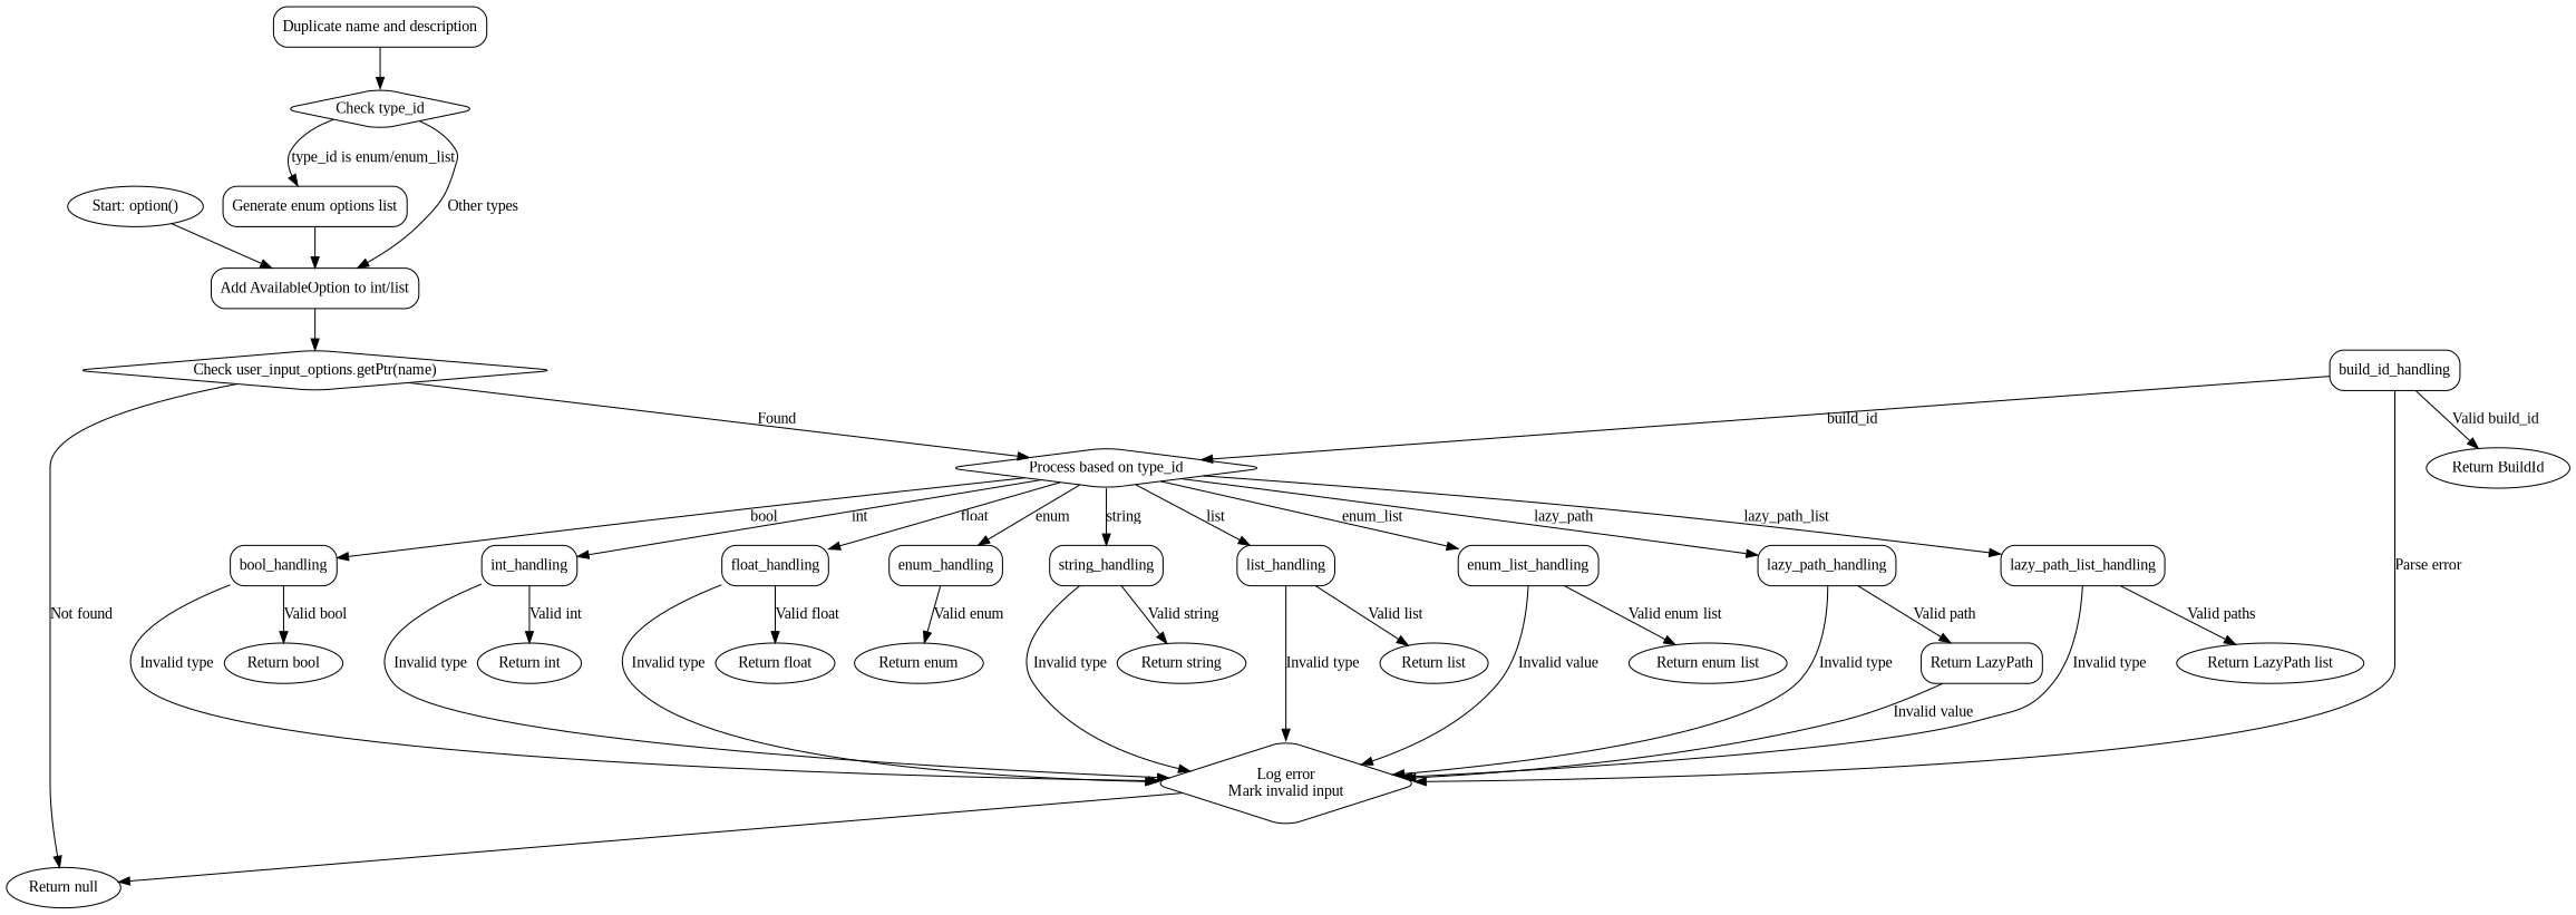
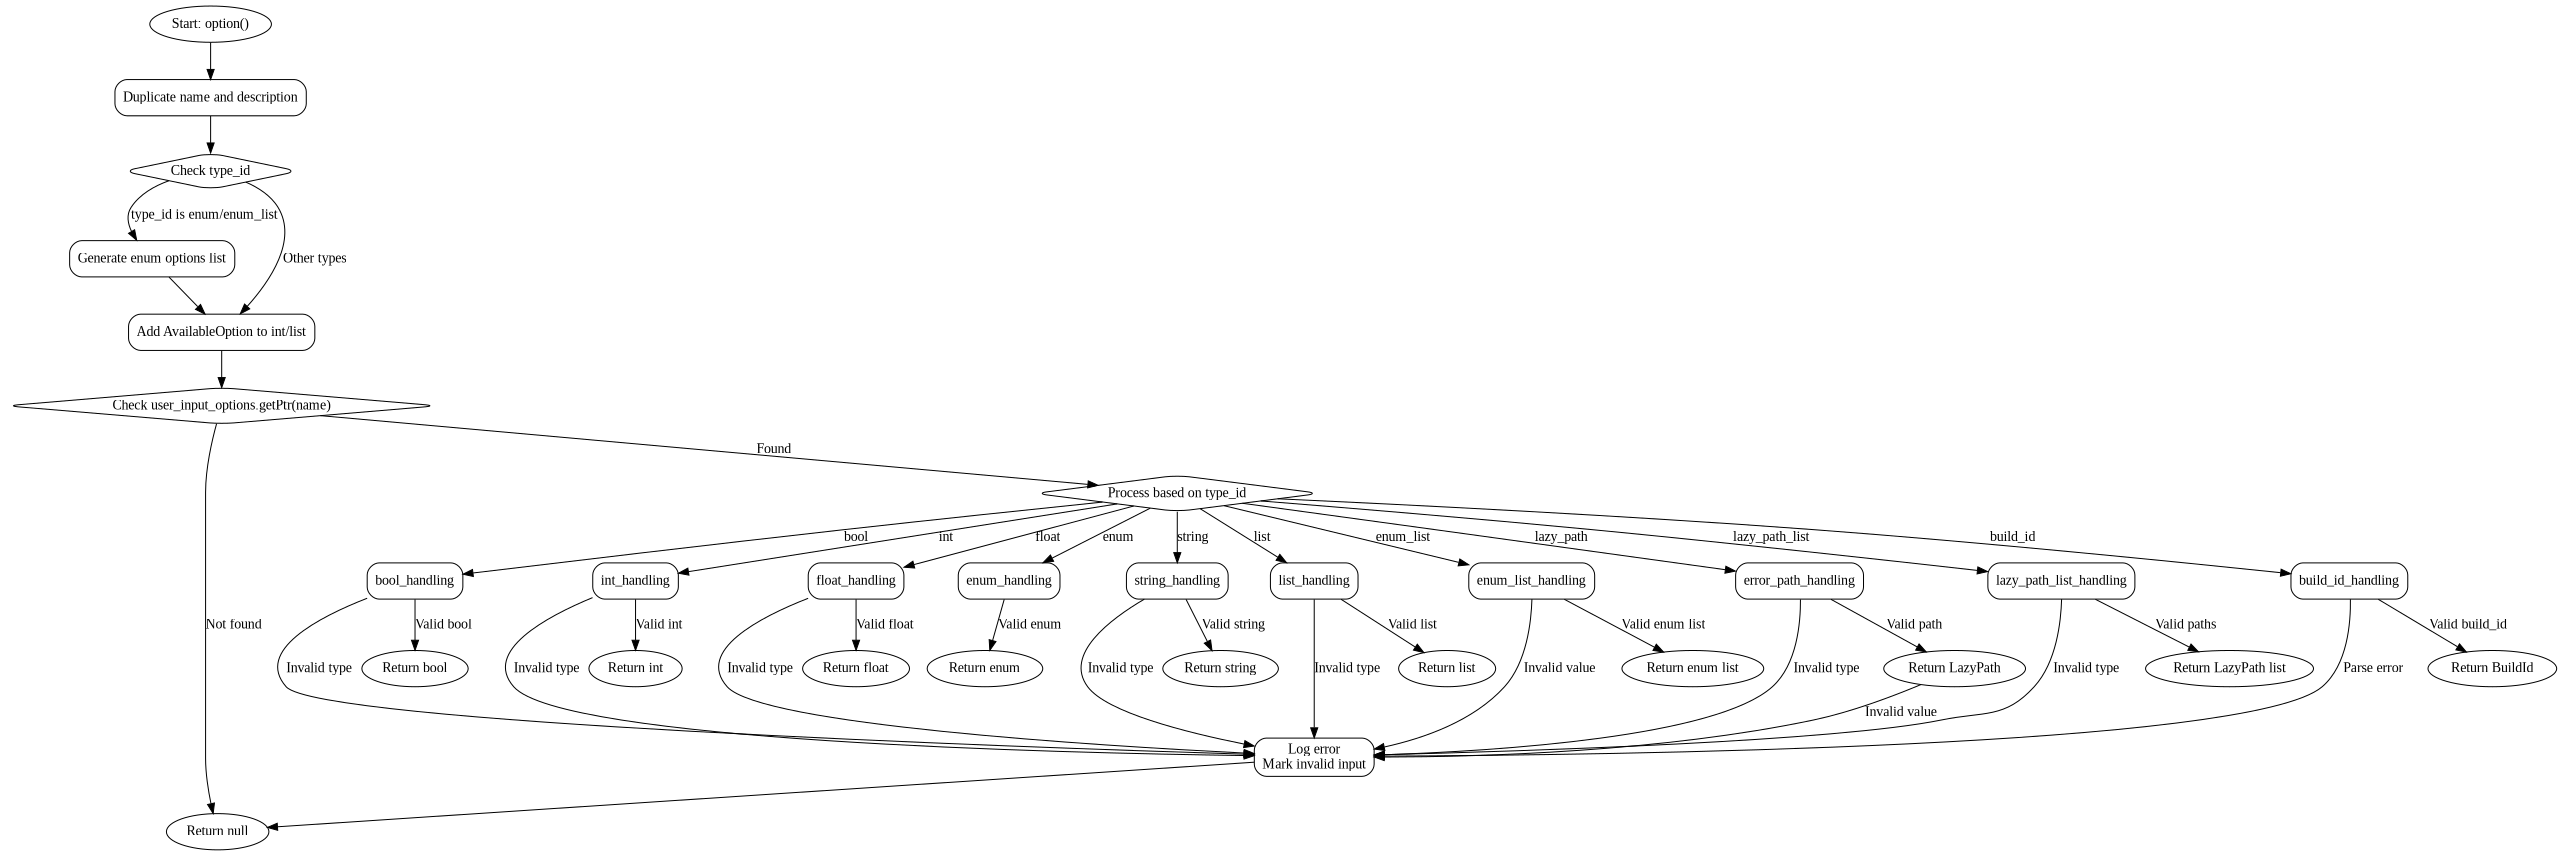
  digraph {
    fontname="Liberation Serif"
    node [fontname="Liberation Serif" shape=rect style=rounded]
    edge [fontname="Liberation Serif"]
    n1 [label="Start: option()" shape=ellipse]
    n2 [label="Duplicate name and description"]
    n3 [label="Check type_id" shape=diamond]
    n4 [label="Generate enum options list"]
    n5 [label="Add AvailableOption to int/list"]
    n6 [label="Check user_input_options.getPtr(name)" shape=diamond]
    n7 [label="Return null" shape=ellipse]
    n8 [label="Process based on type_id" shape=diamond]
    bool_handling
    int_handling
    float_handling
    enum_handling
    string_handling
    list_handling
    enum_list_handling
-   lazy_path_handling
+   lazy_path_handling [label=error_path_handling]
    lazy_path_list_handling
    build_id_handling
-   n19 [label="Log error\nMark invalid input" shape=diamond]
+   n19 [label="Log error\nMark invalid input"]
    n20 [label="Return bool" shape=ellipse]
    n21 [label="Return int" shape=ellipse]
    n22 [label="Return float" shape=ellipse]
    n23 [label="Return enum" shape=ellipse]
    n24 [label="Return string" shape=ellipse]
    n25 [label="Return list" shape=ellipse]
    n26 [label="Return enum list" shape=ellipse]
-   n27 [label="Return LazyPath" shape=box]
+   n27 [label="Return LazyPath" shape=ellipse]
    n28 [label="Return LazyPath list" shape=ellipse]
    n29 [label="Return BuildId" shape=ellipse]
-   n1 -> n5
+   n1 -> n2
    n2 -> n3
    n3 -> n4 [label="type_id is enum/enum_list"]
    n3 -> n5 [label="Other types"]
    n4 -> n5
    n5 -> n6
    n6 -> n7 [label="Not found"]
    n6 -> n8 [label=Found]
    n8 -> bool_handling [label=bool]
    n8 -> int_handling [label=int]
    n8 -> float_handling [label=float]
    n8 -> enum_handling [label=enum]
    n8 -> string_handling [label=string]
    n8 -> list_handling [label=list]
    n8 -> enum_list_handling [label=enum_list]
    n8 -> lazy_path_handling [label=lazy_path]
    n8 -> lazy_path_list_handling [label=lazy_path_list]
-   build_id_handling -> n8 [label=build_id]
+   n8 -> build_id_handling [label=build_id]
    bool_handling -> n19 [label="Invalid type"]
    bool_handling -> n20 [label="Valid bool"]
    int_handling -> n19 [label="Invalid type"]
    int_handling -> n21 [label="Valid int"]
    float_handling -> n19 [label="Invalid type"]
    float_handling -> n22 [label="Valid float"]
    enum_handling -> n23 [label="Valid enum"]
    string_handling -> n19 [label="Invalid type"]
    string_handling -> n24 [label="Valid string"]
    list_handling -> n19 [label="Invalid type"]
    list_handling -> n25 [label="Valid list"]
    enum_list_handling -> n19 [label="Invalid value"]
    enum_list_handling -> n26 [label="Valid enum list"]
    lazy_path_handling -> n19 [label="Invalid type"]
    lazy_path_handling -> n27 [label="Valid path"]
    lazy_path_list_handling -> n19 [label="Invalid type"]
    lazy_path_list_handling -> n28 [label="Valid paths"]
    build_id_handling -> n19 [label="Parse error"]
    build_id_handling -> n29 [label="Valid build_id"]
    n19 -> n7
    n27 -> n19 [label="Invalid value"]
  }
